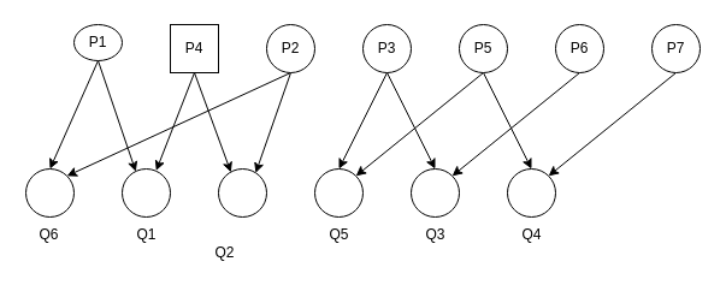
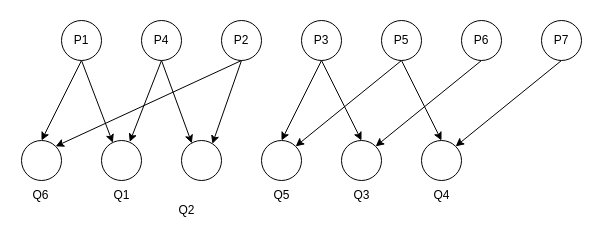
  <mxCell id="0" />
  <mxCell id="1" parent="0" />
  <mxCell id="2" style="rounded=0;orthogonalLoop=1;jettySize=auto;html=1;exitX=0.5;exitY=1;exitDx=0;exitDy=0;entryX=0.5;entryY=0;entryDx=0;entryDy=0;endArrow=classic;endFill=1;" parent="1" source="4" target="21" edge="1"><mxGeometry relative="1" as="geometry" /></mxCell>
  <mxCell id="3" style="rounded=0;orthogonalLoop=1;jettySize=auto;html=1;exitX=0.5;exitY=1;exitDx=0;exitDy=0;entryX=0.283;entryY=0.055;entryDx=0;entryDy=0;endArrow=classic;endFill=1;entryPerimeter=0;" parent="1" source="4" target="22" edge="1"><mxGeometry relative="1" as="geometry" /></mxCell>
- <mxCell id="4" value="P1" style="ellipse;whiteSpace=wrap;html=1;aspect=fixed;" parent="1" vertex="1"><mxGeometry x="61" y="20" width="40" height="30" as="geometry" /></mxCell>
+ <mxCell id="4" value="P1" style="ellipse;whiteSpace=wrap;html=1;aspect=fixed;" parent="1" vertex="1"><mxGeometry x="61" y="20" width="40" height="40" as="geometry" /></mxCell>
  <mxCell id="5" style="rounded=0;orthogonalLoop=1;jettySize=auto;html=1;exitX=0.5;exitY=1;exitDx=0;exitDy=0;entryX=1;entryY=0;entryDx=0;entryDy=0;endArrow=classic;endFill=1;" parent="1" source="7" target="21" edge="1"><mxGeometry relative="1" as="geometry" /></mxCell>
  <mxCell id="6" style="rounded=0;orthogonalLoop=1;jettySize=auto;html=1;exitX=0.5;exitY=1;exitDx=0;exitDy=0;entryX=0.772;entryY=0.083;entryDx=0;entryDy=0;endArrow=classic;endFill=1;strokeColor=default;entryPerimeter=0;" parent="1" source="7" target="23" edge="1"><mxGeometry relative="1" as="geometry" /></mxCell>
  <mxCell id="7" value="P2" style="ellipse;whiteSpace=wrap;html=1;aspect=fixed;" parent="1" vertex="1"><mxGeometry x="221" y="20" width="40" height="40" as="geometry" /></mxCell>
  <mxCell id="8" style="edgeStyle=none;shape=connector;rounded=0;orthogonalLoop=1;jettySize=auto;html=1;exitX=0.5;exitY=1;exitDx=0;exitDy=0;entryX=0.5;entryY=0;entryDx=0;entryDy=0;labelBackgroundColor=default;strokeColor=default;fontFamily=Helvetica;fontSize=11;fontColor=default;endArrow=classic;endFill=1;" parent="1" source="10" target="24" edge="1"><mxGeometry relative="1" as="geometry" /></mxCell>
  <mxCell id="9" style="edgeStyle=none;shape=connector;rounded=0;orthogonalLoop=1;jettySize=auto;html=1;exitX=0.5;exitY=1;exitDx=0;exitDy=0;entryX=0.5;entryY=0;entryDx=0;entryDy=0;labelBackgroundColor=default;strokeColor=default;fontFamily=Helvetica;fontSize=11;fontColor=default;endArrow=classic;endFill=1;" parent="1" source="10" target="26" edge="1"><mxGeometry relative="1" as="geometry" /></mxCell>
  <mxCell id="10" value="P3" style="ellipse;whiteSpace=wrap;html=1;aspect=fixed;" parent="1" vertex="1"><mxGeometry x="301" y="20" width="40" height="40" as="geometry" /></mxCell>
  <mxCell id="11" style="rounded=0;orthogonalLoop=1;jettySize=auto;html=1;exitX=0.5;exitY=1;exitDx=0;exitDy=0;entryX=0.706;entryY=0.036;entryDx=0;entryDy=0;endArrow=classic;endFill=1;entryPerimeter=0;" parent="1" source="13" target="22" edge="1"><mxGeometry relative="1" as="geometry" /></mxCell>
  <mxCell id="12" style="edgeStyle=none;shape=connector;rounded=0;orthogonalLoop=1;jettySize=auto;html=1;exitX=0.5;exitY=1;exitDx=0;exitDy=0;entryX=0.258;entryY=0.069;entryDx=0;entryDy=0;labelBackgroundColor=default;strokeColor=default;fontFamily=Helvetica;fontSize=11;fontColor=default;endArrow=classic;endFill=1;entryPerimeter=0;" parent="1" source="13" target="23" edge="1"><mxGeometry relative="1" as="geometry" /></mxCell>
- <mxCell id="13" value="P4" style="whiteSpace=wrap;html=1;aspect=fixed;rounded=0;" parent="1" vertex="1"><mxGeometry x="141" y="20" width="40" height="40" as="geometry" /></mxCell>
+ <mxCell id="13" value="P4" style="ellipse;whiteSpace=wrap;html=1;aspect=fixed;" parent="1" vertex="1"><mxGeometry x="141" y="20" width="40" height="40" as="geometry" /></mxCell>
  <mxCell id="14" style="edgeStyle=none;shape=connector;rounded=0;orthogonalLoop=1;jettySize=auto;html=1;exitX=0.5;exitY=1;exitDx=0;exitDy=0;entryX=0.5;entryY=0;entryDx=0;entryDy=0;labelBackgroundColor=default;strokeColor=default;fontFamily=Helvetica;fontSize=11;fontColor=default;endArrow=classic;endFill=1;" parent="1" source="16" target="25" edge="1"><mxGeometry relative="1" as="geometry" /></mxCell>
  <mxCell id="15" style="edgeStyle=none;shape=connector;rounded=0;orthogonalLoop=1;jettySize=auto;html=1;exitX=0.5;exitY=1;exitDx=0;exitDy=0;labelBackgroundColor=default;strokeColor=default;fontFamily=Helvetica;fontSize=11;fontColor=default;endArrow=classic;endFill=1;entryX=1;entryY=0;entryDx=0;entryDy=0;" parent="1" source="16" target="26" edge="1"><mxGeometry relative="1" as="geometry"><mxPoint x="521" y="140" as="targetPoint" /></mxGeometry></mxCell>
  <mxCell id="16" value="P5" style="ellipse;whiteSpace=wrap;html=1;aspect=fixed;" parent="1" vertex="1"><mxGeometry x="381" y="20" width="40" height="40" as="geometry" /></mxCell>
  <mxCell id="17" style="edgeStyle=none;shape=connector;rounded=0;orthogonalLoop=1;jettySize=auto;html=1;exitX=0.5;exitY=1;exitDx=0;exitDy=0;entryX=1;entryY=0;entryDx=0;entryDy=0;labelBackgroundColor=default;strokeColor=default;fontFamily=Helvetica;fontSize=11;fontColor=default;endArrow=classic;endFill=1;" parent="1" source="18" target="24" edge="1"><mxGeometry relative="1" as="geometry" /></mxCell>
  <mxCell id="18" value="P6" style="ellipse;whiteSpace=wrap;html=1;aspect=fixed;" parent="1" vertex="1"><mxGeometry x="461" y="20" width="40" height="40" as="geometry" /></mxCell>
  <mxCell id="19" style="edgeStyle=none;shape=connector;rounded=0;orthogonalLoop=1;jettySize=auto;html=1;exitX=0.5;exitY=1;exitDx=0;exitDy=0;entryX=1;entryY=0;entryDx=0;entryDy=0;labelBackgroundColor=default;strokeColor=default;fontFamily=Helvetica;fontSize=11;fontColor=default;endArrow=classic;endFill=1;" parent="1" source="20" target="25" edge="1"><mxGeometry relative="1" as="geometry" /></mxCell>
  <mxCell id="20" value="P7" style="ellipse;whiteSpace=wrap;html=1;aspect=fixed;" parent="1" vertex="1"><mxGeometry x="541" y="20" width="40" height="40" as="geometry" /></mxCell>
  <mxCell id="21" value="" style="ellipse;whiteSpace=wrap;html=1;aspect=fixed;perimeter=ellipsePerimeter;deletable=1;" parent="1" vertex="1"><mxGeometry x="21" y="140" width="40" height="40" as="geometry" /></mxCell>
  <mxCell id="22" value="" style="ellipse;whiteSpace=wrap;html=1;aspect=fixed;" parent="1" vertex="1"><mxGeometry x="101" y="140" width="40" height="40" as="geometry" /></mxCell>
  <mxCell id="23" value="" style="ellipse;whiteSpace=wrap;html=1;aspect=fixed;" parent="1" vertex="1"><mxGeometry x="181" y="140" width="40" height="40" as="geometry" /></mxCell>
  <mxCell id="24" value="" style="ellipse;whiteSpace=wrap;html=1;aspect=fixed;" parent="1" vertex="1"><mxGeometry x="341" y="140" width="40" height="40" as="geometry" /></mxCell>
  <mxCell id="25" value="" style="ellipse;whiteSpace=wrap;html=1;aspect=fixed;" parent="1" vertex="1"><mxGeometry x="421" y="140" width="40" height="40" as="geometry" /></mxCell>
  <mxCell id="26" value="" style="ellipse;whiteSpace=wrap;html=1;aspect=fixed;" parent="1" vertex="1"><mxGeometry x="261" y="140" width="40" height="40" as="geometry" /></mxCell>
  <mxCell id="27" value="" style="shape=image;html=1;verticalAlign=top;verticalLabelPosition=bottom;labelBackgroundColor=#ffffff;imageAspect=0;aspect=fixed;image=https://cdn3.iconfinder.com/data/icons/user-interface-169/32/plus-128.png" vertex="1" parent="1"><mxGeometry x="111" y="150" width="20" height="20" as="geometry" /></mxCell>
  <mxCell id="28" value="" style="shape=image;html=1;verticalAlign=top;verticalLabelPosition=bottom;labelBackgroundColor=#ffffff;imageAspect=0;aspect=fixed;image=https://cdn3.iconfinder.com/data/icons/user-interface-169/32/plus-128.png" vertex="1" parent="1"><mxGeometry x="191" y="150" width="20" height="20" as="geometry" /></mxCell>
  <mxCell id="29" value="" style="shape=image;html=1;verticalAlign=top;verticalLabelPosition=bottom;labelBackgroundColor=#ffffff;imageAspect=0;aspect=fixed;image=https://cdn3.iconfinder.com/data/icons/user-interface-169/32/plus-128.png" vertex="1" parent="1"><mxGeometry x="271" y="150" width="20" height="20" as="geometry" /></mxCell>
  <mxCell id="30" value="" style="shape=image;html=1;verticalAlign=top;verticalLabelPosition=bottom;labelBackgroundColor=#ffffff;imageAspect=0;aspect=fixed;image=https://cdn3.iconfinder.com/data/icons/user-interface-169/32/plus-128.png" vertex="1" parent="1"><mxGeometry x="351" y="150" width="20" height="20" as="geometry" /></mxCell>
  <mxCell id="31" value="Q6" style="text;html=1;align=center;verticalAlign=middle;resizable=0;points=[];autosize=1;strokeColor=none;fillColor=none;" vertex="1" parent="1"><mxGeometry x="20" y="180" width="40" height="30" as="geometry" /></mxCell>
  <mxCell id="32" value="Q1" style="text;html=1;align=center;verticalAlign=middle;resizable=0;points=[];autosize=1;strokeColor=none;fillColor=none;" vertex="1" parent="1"><mxGeometry x="101" y="180" width="40" height="30" as="geometry" /></mxCell>
  <mxCell id="33" value="Q2" style="text;html=1;align=center;verticalAlign=middle;resizable=0;points=[];autosize=1;strokeColor=none;fillColor=none;" vertex="1" parent="1"><mxGeometry x="166" y="195" width="40" height="30" as="geometry" /></mxCell>
  <mxCell id="34" value="Q5" style="text;html=1;align=center;verticalAlign=middle;resizable=0;points=[];autosize=1;strokeColor=none;fillColor=none;" vertex="1" parent="1"><mxGeometry x="261" y="180" width="40" height="30" as="geometry" /></mxCell>
  <mxCell id="35" value="Q3" style="text;html=1;align=center;verticalAlign=middle;resizable=0;points=[];autosize=1;strokeColor=none;fillColor=none;" vertex="1" parent="1"><mxGeometry x="341" y="180" width="40" height="30" as="geometry" /></mxCell>
  <mxCell id="36" value="Q4" style="text;html=1;align=center;verticalAlign=middle;resizable=0;points=[];autosize=1;strokeColor=none;fillColor=none;" vertex="1" parent="1"><mxGeometry x="421" y="180" width="40" height="30" as="geometry" /></mxCell>
  <mxCell id="37" value="" style="shape=image;html=1;verticalAlign=top;verticalLabelPosition=bottom;labelBackgroundColor=#ffffff;imageAspect=0;aspect=fixed;image=https://cdn4.iconfinder.com/data/icons/ionicons/512/icon-minus-round-128.png" vertex="1" parent="1"><mxGeometry x="31" y="152" width="18" height="18" as="geometry" /></mxCell>
  <mxCell id="38" value="" style="shape=image;html=1;verticalAlign=top;verticalLabelPosition=bottom;labelBackgroundColor=#ffffff;imageAspect=0;aspect=fixed;image=https://cdn4.iconfinder.com/data/icons/ionicons/512/icon-minus-round-128.png" vertex="1" parent="1"><mxGeometry x="432" y="152" width="18" height="18" as="geometry" /></mxCell>
